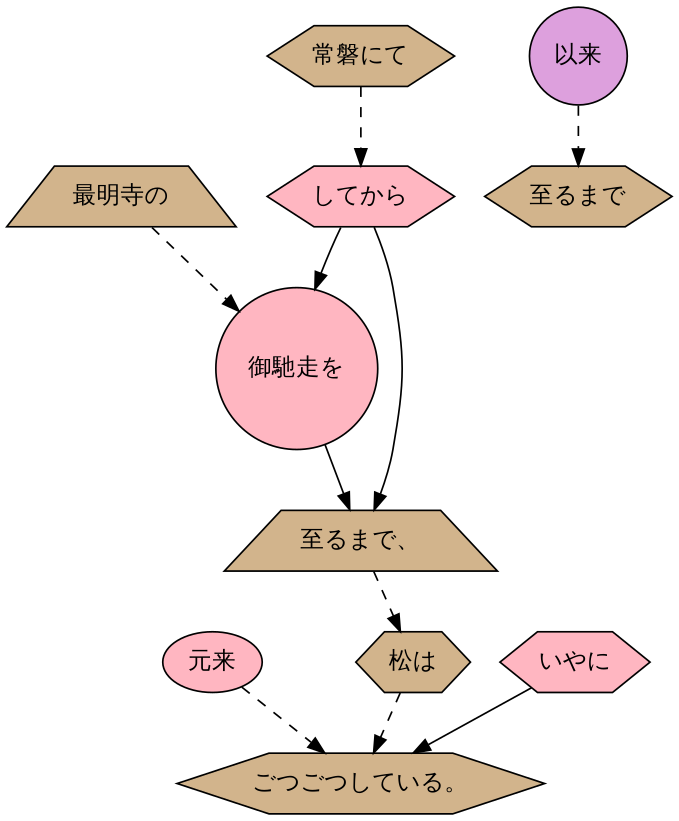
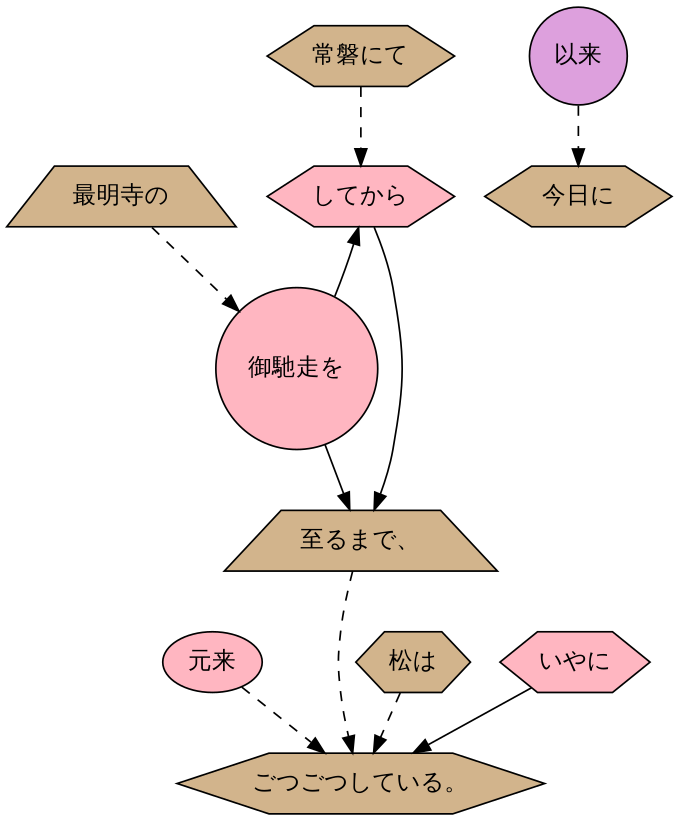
  digraph {
    node [fillcolor=tan shape=hexagon style=filled]
    edge [style=dashed]
    n1 [fillcolor=lightpink label="元来" shape=ellipse]
    n2 [label="ごつごつしている。"]
    n3 [label="松は"]
    n4 [label="常磐にて"]
    n5 [fillcolor=lightpink label="してから"]
    n6 [label="至るまで、" shape=trapezium]
    n7 [label="最明寺の" shape=trapezium]
    n8 [fillcolor=lightpink label="御馳走を" shape=circle]
    n9 [fillcolor=plum label="以来" shape=circle]
-   n10 [label="至るまで"]
+   n10 [label="今日に"]
    n11 [fillcolor=lightpink label="いやに"]
    n1 -> n2
    n3 -> n2
    n4 -> n5
    n5 -> n6 [style=solid]
-   n6 -> n3
+   n6 -> n2
    n7 -> n8
-   n5 -> n8 [style=solid]
+   n8 -> n5 [style=solid]
    n8 -> n6 [style=solid]
    n9 -> n10
    n11 -> n2 [style=solid]
  }
